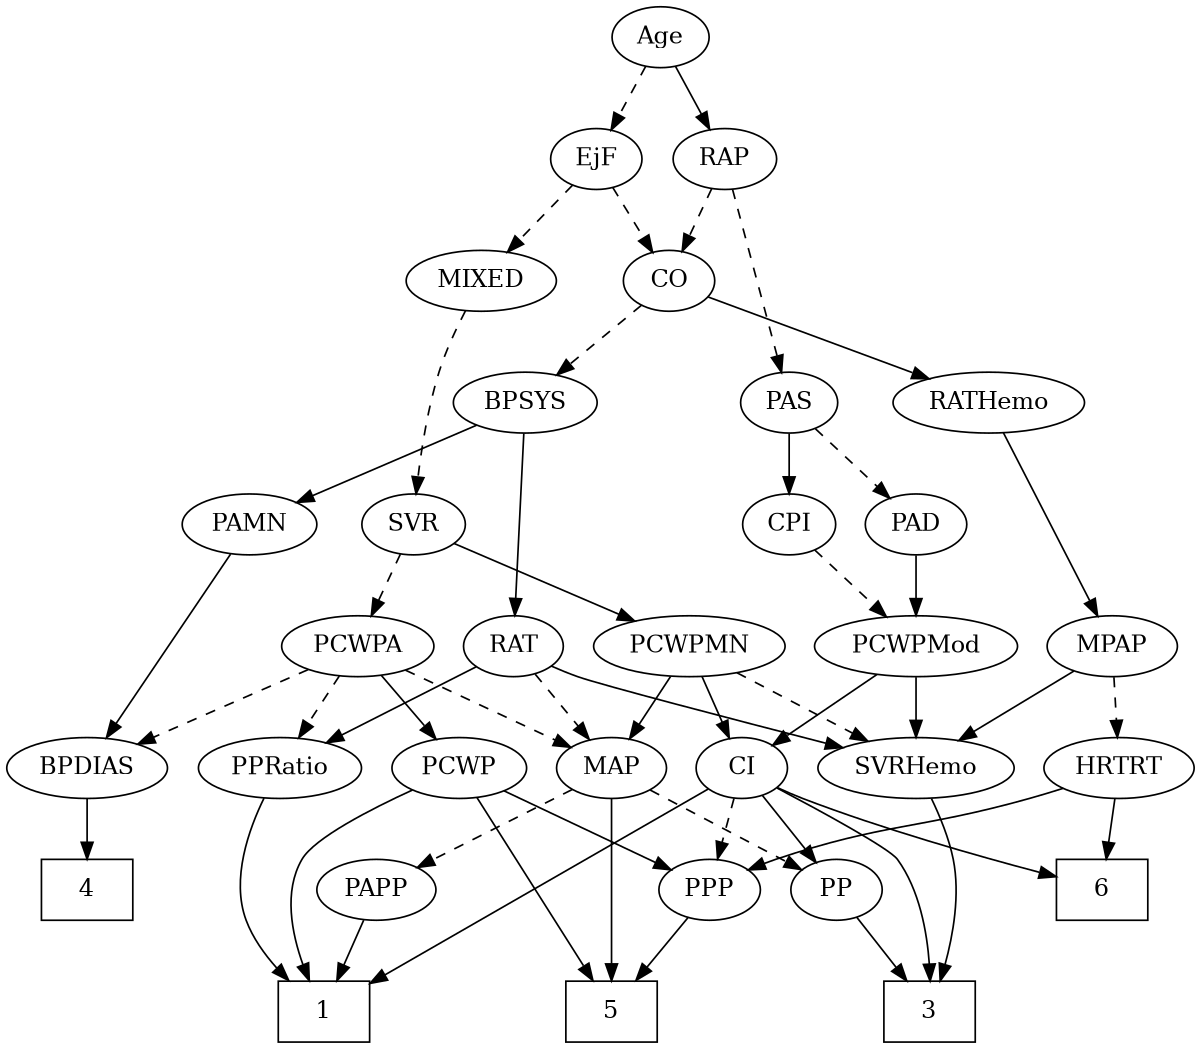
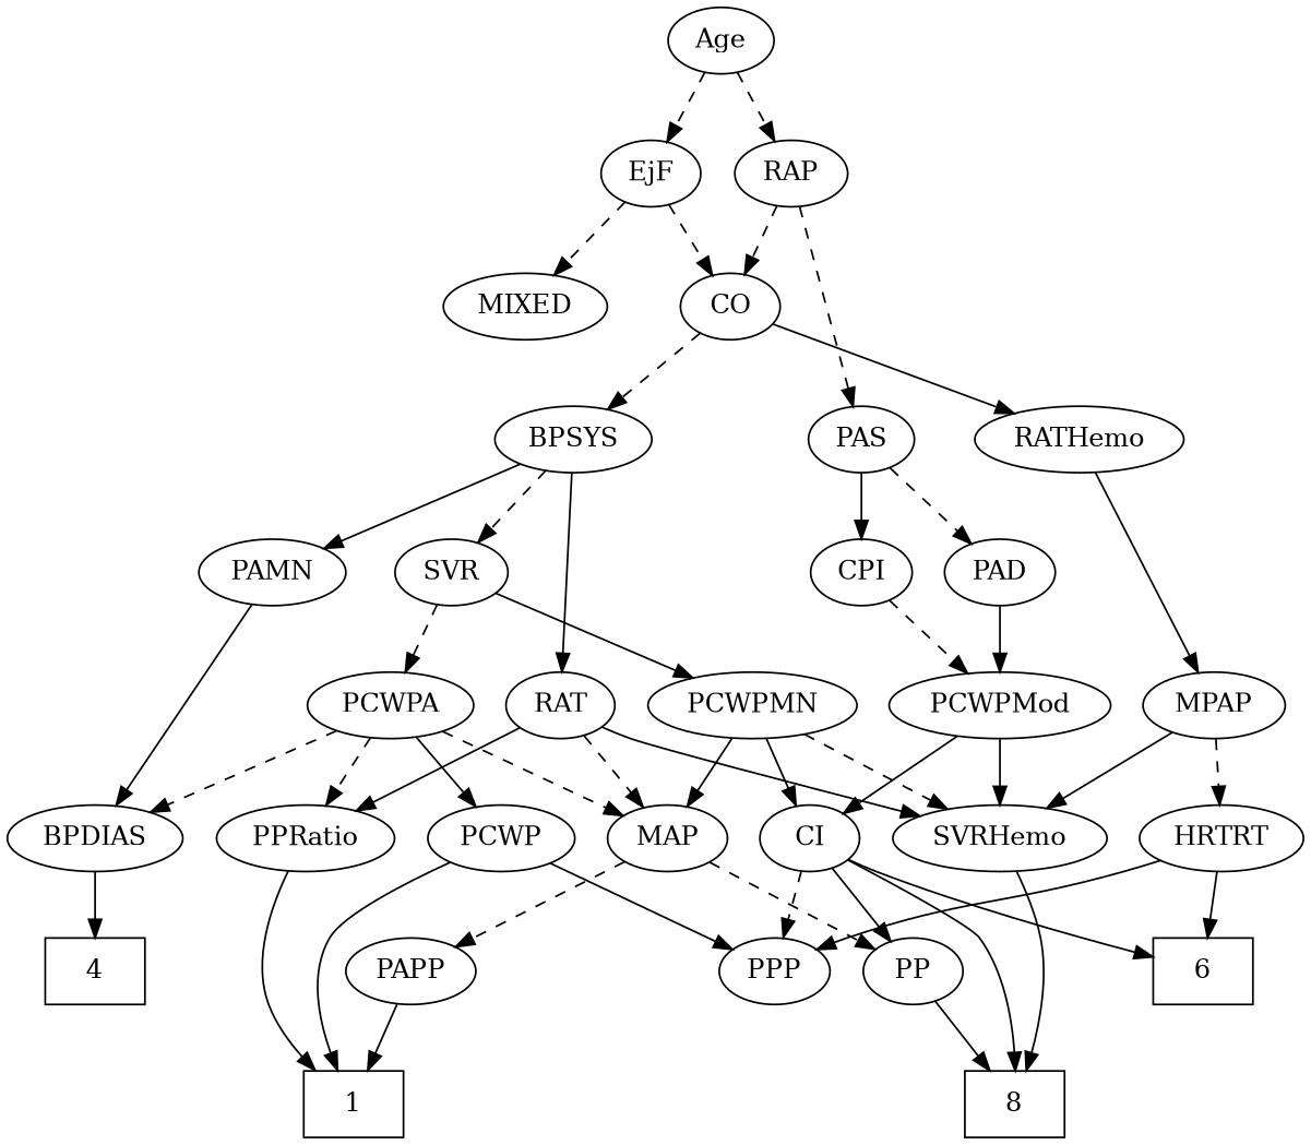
  strict digraph {
    edge [style=solid]
    1 [height=0.5 shape=box width=0.75]
    n2 [height=0.5 label=6 shape=box width=0.75]
-   3 [height=0.5 shape=box width=0.75]
+   3 [height=0.5 shape=box width=0.75 label=8]
    4 [height=0.5 shape=box width=0.75]
-   5 [height=0.5 shape=box width=0.75]
    Age [height=0.5 width=0.75]
    EjF [height=0.5 width=0.75]
    RAP [height=0.5 width=0.77632]
    MIXED [height=0.5 width=1.1193]
    CO [height=0.5 width=0.75]
    PAS [height=0.5 width=0.75]
    SVR [height=0.5 width=0.77632]
    BPSYS [height=0.5 width=1.0471]
    RATHemo [height=0.5 width=1.3721]
    PAD [height=0.5 width=0.79437]
    CPI [height=0.5 width=0.75]
    PCWPMod [height=0.5 width=1.4443]
    PCWPA [height=0.5 width=1.1555]
    PCWPMN [height=0.5 width=1.3902]
    PAMN [height=0.5 width=1.011]
    RAT [height=0.5 width=0.75827]
    MPAP [height=0.5 width=0.97491]
    SVRHemo [height=0.5 width=1.3902]
    CI [height=0.5 width=0.75]
    BPDIAS [height=0.5 width=1.1735]
    MAP [height=0.5 width=0.84854]
    PPRatio [height=0.5 width=1.1013]
    PCWP [height=0.5 width=0.97491]
    HRTRT [height=0.5 width=1.1013]
    PPP [height=0.5 width=0.75]
    PP [height=0.5 width=0.75]
    PAPP [height=0.5 width=0.88464]
    Age -> EjF [style=dashed]
-   Age -> RAP
+   Age -> RAP [style=dashed]
    EjF -> MIXED [style=dashed]
    EjF -> CO [style=dashed]
    RAP -> CO [style=dashed]
    RAP -> PAS [style=dashed]
-   MIXED -> SVR [style=dashed]
+   BPSYS -> SVR [style=dashed]
    CO -> BPSYS [style=dashed]
    CO -> RATHemo
    PAS -> PAD [style=dashed]
    PAS -> CPI
    SVR -> PCWPA [style=dashed]
    SVR -> PCWPMN
    BPSYS -> PAMN
    BPSYS -> RAT
    RATHemo -> MPAP
    PAD -> PCWPMod
    CPI -> PCWPMod [style=dashed]
    PCWPMod -> SVRHemo
    PCWPMod -> CI
    PCWPA -> BPDIAS [style=dashed]
    PCWPA -> MAP [style=dashed]
    PCWPA -> PPRatio [style=dashed]
    PCWPA -> PCWP
    PCWPMN -> SVRHemo [style=dashed]
    PCWPMN -> CI
    PCWPMN -> MAP
    PAMN -> BPDIAS
    RAT -> SVRHemo
    RAT -> MAP [style=dashed]
    RAT -> PPRatio
    MPAP -> SVRHemo
    MPAP -> HRTRT [style=dashed]
    SVRHemo -> 3
-   CI -> 1
    CI -> n2
    CI -> 3
    CI -> PPP [style=dashed]
    CI -> PP
    BPDIAS -> 4
-   MAP -> 5
    MAP -> PP [style=dashed]
    MAP -> PAPP [style=dashed]
    PPRatio -> 1
    PCWP -> 1
-   PCWP -> 5
    PCWP -> PPP
    HRTRT -> n2
    HRTRT -> PPP
-   PPP -> 5
    PP -> 3
    PAPP -> 1
  }
